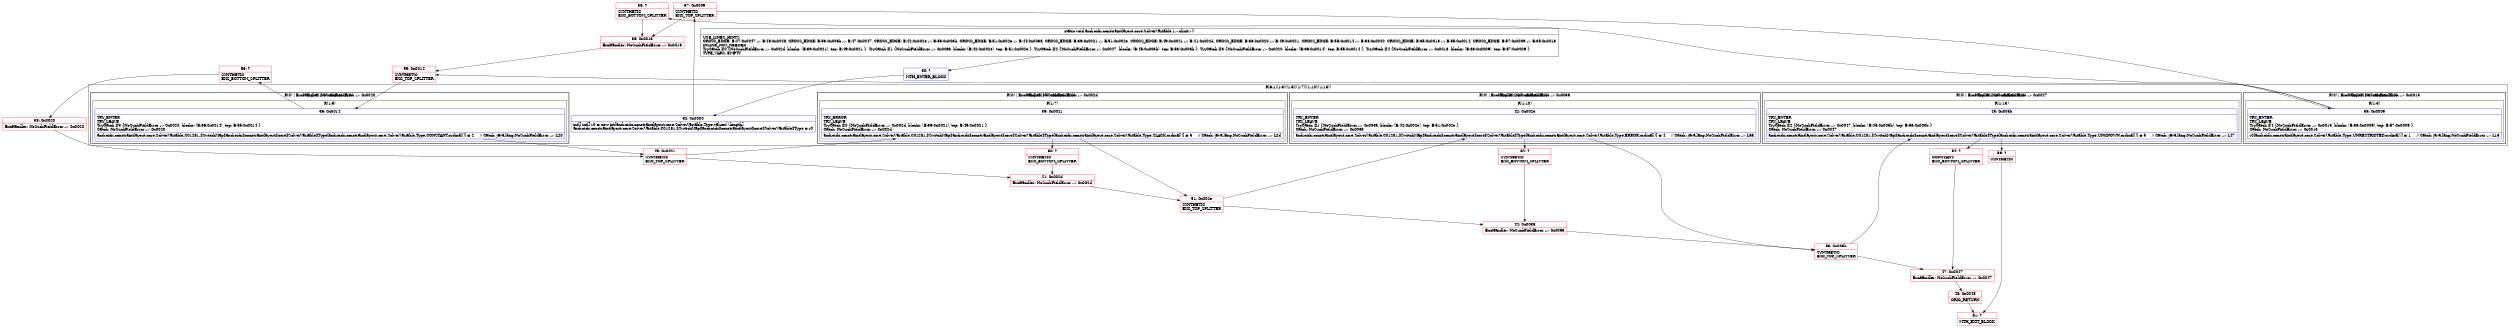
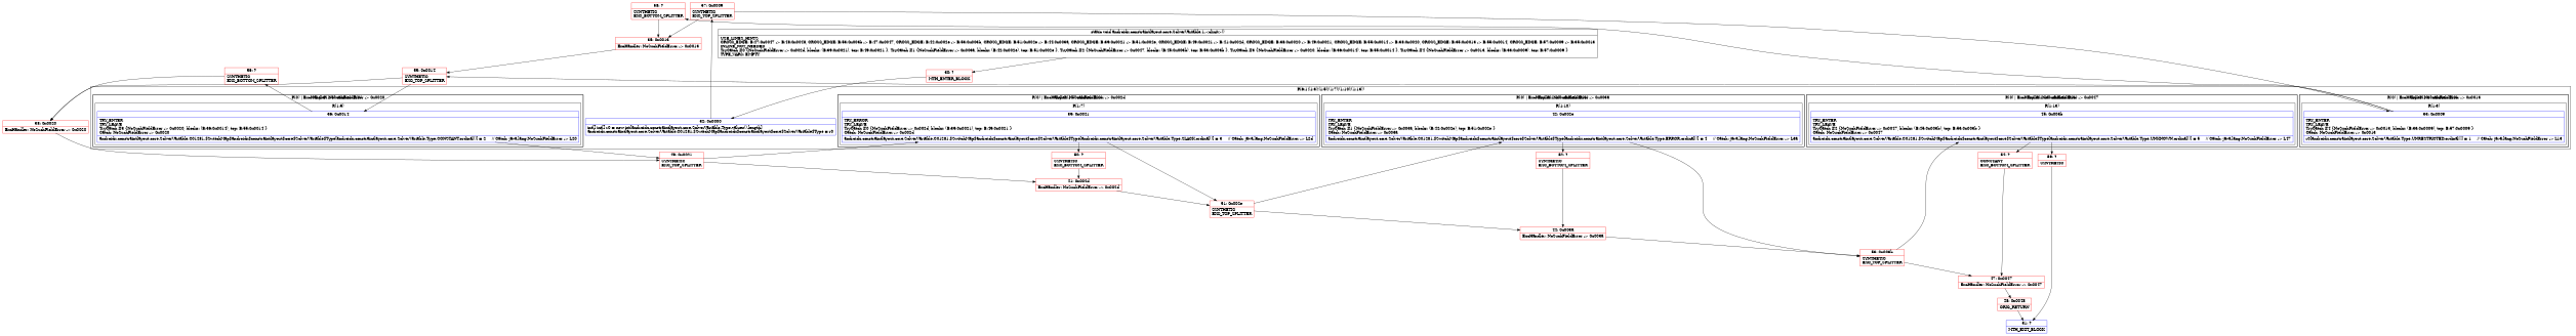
  digraph {
    node [color=red shape=record]
    n1 [color=blue label="{33\:\ 0x0009|TRY_ENTER\lTRY_LEAVE\lTryCatch #4 \{NoSuchFieldError \-\> 0x0013, blocks: (B:33:0x0009), top: B:57:0x0009 \}\lCatch: NoSuchFieldError \-\> 0x0013\l|r0[androidx.constraintlayout.core.SolverVariable.Type.UNRESTRICTED.ordinal()] = 1     \/\/ Catch: java.lang.NoSuchFieldError \-\> L13\l}"]
    n2 [color=blue label="{36\:\ 0x0014|TRY_ENTER\lTRY_LEAVE\lTryCatch #3 \{NoSuchFieldError \-\> 0x0020, blocks: (B:36:0x0014), top: B:55:0x0014 \}\lCatch: NoSuchFieldError \-\> 0x0020\l|androidx.constraintlayout.core.SolverVariable.C01281.$SwitchMap$androidx$constraintlayout$core$SolverVariable$Type[androidx.constraintlayout.core.SolverVariable.Type.CONSTANT.ordinal()] = 2     \/\/ Catch: java.lang.NoSuchFieldError \-\> L20\l}"]
    n3 [color=blue label="{39\:\ 0x0021|TRY_ERROR\lTRY_LEAVE\lTryCatch #0 \{NoSuchFieldError \-\> 0x002d, blocks: (B:39:0x0021), top: B:49:0x0021 \}\lCatch: NoSuchFieldError \-\> 0x002d\l|androidx.constraintlayout.core.SolverVariable.C01281.$SwitchMap$androidx$constraintlayout$core$SolverVariable$Type[androidx.constraintlayout.core.SolverVariable.Type.SLACK.ordinal()] = 3     \/\/ Catch: java.lang.NoSuchFieldError \-\> L2d\l}"]
    n4 [color=blue label="{42\:\ 0x002e|TRY_ENTER\lTRY_LEAVE\lTryCatch #1 \{NoSuchFieldError \-\> 0x003a, blocks: (B:42:0x002e), top: B:51:0x002e \}\lCatch: NoSuchFieldError \-\> 0x003a\l|androidx.constraintlayout.core.SolverVariable.C01281.$SwitchMap$androidx$constraintlayout$core$SolverVariable$Type[androidx.constraintlayout.core.SolverVariable.Type.ERROR.ordinal()] = 4     \/\/ Catch: java.lang.NoSuchFieldError \-\> L3a\l}"]
    n5 [color=blue label="{45\:\ 0x003b|TRY_ENTER\lTRY_LEAVE\lTryCatch #2 \{NoSuchFieldError \-\> 0x0047, blocks: (B:45:0x003b), top: B:53:0x003b \}\lCatch: NoSuchFieldError \-\> 0x0047\l|androidx.constraintlayout.core.SolverVariable.C01281.$SwitchMap$androidx$constraintlayout$core$SolverVariable$Type[androidx.constraintlayout.core.SolverVariable.Type.UNKNOWN.ordinal()] = 5     \/\/ Catch: java.lang.NoSuchFieldError \-\> L47\l}"]
    n6 [color=blue label="{32\:\ 0x0000|int[] int[] r0 = new int[androidx.constraintlayout.core.SolverVariable.Type.values().length]\landroidx.constraintlayout.core.SolverVariable.C01281.$SwitchMap$androidx$constraintlayout$core$SolverVariable$Type = r0\l}"]
    n7 [label="{55\:\ 0x0014|SYNTHETIC\lEXC_TOP_SPLITTER\l}"]
    n8 [label="{58\:\ ?|SYNTHETIC\lEXC_BOTTOM_SPLITTER\l}"]
    n9 [label="{49\:\ 0x0021|SYNTHETIC\lEXC_TOP_SPLITTER\l}"]
    n10 [label="{56\:\ ?|SYNTHETIC\lEXC_BOTTOM_SPLITTER\l}"]
    n11 [label="{50\:\ ?|SYNTHETIC\lEXC_BOTTOM_SPLITTER\l}"]
    n12 [label="{51\:\ 0x002e|SYNTHETIC\lEXC_TOP_SPLITTER\l}"]
    n13 [label="{52\:\ ?|SYNTHETIC\lEXC_BOTTOM_SPLITTER\l}"]
    n14 [label="{53\:\ 0x003b|SYNTHETIC\lEXC_TOP_SPLITTER\l}"]
    n15 [label="{54\:\ ?|CONSTANT\lEXC_BOTTOM_SPLITTER\l}"]
    n16 [label="{59\:\ ?|SYNTHETIC\l}"]
    n17 [label="{57\:\ 0x0009|SYNTHETIC\lEXC_TOP_SPLITTER\l}"]
    n18 [label="{35\:\ 0x0013|ExcHandler: NoSuchFieldError \-\> 0x0013\l}"]
    n19 [label="{38\:\ 0x0020|ExcHandler: NoSuchFieldError \-\> 0x0020\l}"]
    n20 [label="{41\:\ 0x002d|ExcHandler: NoSuchFieldError \-\> 0x002d\l}"]
    n21 [label="{44\:\ 0x003a|ExcHandler: NoSuchFieldError \-\> 0x003a\l}"]
    n22 [label="{47\:\ 0x0047|ExcHandler: NoSuchFieldError \-\> 0x0047\l}"]
-   n23 [label="{31\:\ ?|MTH_EXIT_BLOCK\l}"]
-   n24 [color=blue label="{30\:\ ?|MTH_ENTER_BLOCK\l}"]
+   n23 [color=blue label="{31\:\ ?|MTH_EXIT_BLOCK\l}"]
+   n24 [label="{30\:\ ?|MTH_ENTER_BLOCK\l}"]
    n25 [label="{48\:\ 0x0048|ORIG_RETURN\l}"]
    n26 [label="{static void androidx.constraintlayout.core.SolverVariable.1.\<clinit\>()  | USE_LINES_HINTS\lCROSS_EDGE: B:47:0x0047 \-\> B:48:0x0048, CROSS_EDGE: B:53:0x003b \-\> B:47:0x0047, CROSS_EDGE: B:42:0x002e \-\> B:53:0x003b, CROSS_EDGE: B:51:0x002e \-\> B:44:0x003a, CROSS_EDGE: B:39:0x0021 \-\> B:51:0x002e, CROSS_EDGE: B:49:0x0021 \-\> B:41:0x002d, CROSS_EDGE: B:38:0x0020 \-\> B:49:0x0021, CROSS_EDGE: B:55:0x0014 \-\> B:38:0x0020, CROSS_EDGE: B:35:0x0013 \-\> B:55:0x0014, CROSS_EDGE: B:57:0x0009 \-\> B:35:0x0013\lINLINE_NOT_NEEDED\lTryCatch #0 \{NoSuchFieldError \-\> 0x002d, blocks: (B:39:0x0021), top: B:49:0x0021 \}, TryCatch #1 \{NoSuchFieldError \-\> 0x003a, blocks: (B:42:0x002e), top: B:51:0x002e \}, TryCatch #2 \{NoSuchFieldError \-\> 0x0047, blocks: (B:45:0x003b), top: B:53:0x003b \}, TryCatch #3 \{NoSuchFieldError \-\> 0x0020, blocks: (B:36:0x0014), top: B:55:0x0014 \}, TryCatch #4 \{NoSuchFieldError \-\> 0x0013, blocks: (B:33:0x0009), top: B:57:0x0009 \}\lTYPE_VARS: EMPTY\l}" color=""]
    subgraph cluster_1 {
      label="R(6:1|(1:3)|(1:5)|(1:7)|(1:10)|(1:13))"
      n6
      subgraph cluster_2 {
        label="Try: R(1:3) catches: R(0)"
        subgraph cluster_3 {
          label="R(1:3)"
          n1
        }
        subgraph cluster_4 {
          label="R(0) | ExcHandler: NoSuchFieldError \-\> 0x0013\l"
        }
      }
      subgraph cluster_5 {
        label="Try: R(1:5) catches: R(0)"
        subgraph cluster_6 {
          label="R(1:5)"
          n2
        }
        subgraph cluster_7 {
          label="R(0) | ExcHandler: NoSuchFieldError \-\> 0x0020\l"
        }
      }
      subgraph cluster_8 {
        label="Try: R(1:7) catches: R(0)"
        subgraph cluster_9 {
          label="R(1:7)"
          n3
        }
        subgraph cluster_10 {
          label="R(0) | ExcHandler: NoSuchFieldError \-\> 0x002d\l"
        }
      }
      subgraph cluster_11 {
        label="Try: R(1:10) catches: R(0)"
        subgraph cluster_12 {
          label="R(1:10)"
          n4
        }
        subgraph cluster_13 {
          label="R(0) | ExcHandler: NoSuchFieldError \-\> 0x003a\l"
        }
      }
      subgraph cluster_14 {
        label="Try: R(1:13) catches: R(0)"
        subgraph cluster_15 {
          label="R(1:13)"
          n5
        }
        subgraph cluster_16 {
          label="R(0) | ExcHandler: NoSuchFieldError \-\> 0x0047\l"
        }
      }
    }
    subgraph cluster_17 {
      label="R(0) | ExcHandler: NoSuchFieldError \-\> 0x003a\l"
    }
    subgraph cluster_18 {
      label="R(0) | ExcHandler: NoSuchFieldError \-\> 0x0013\l"
    }
    subgraph cluster_19 {
      label="R(0) | ExcHandler: NoSuchFieldError \-\> 0x0020\l"
    }
    subgraph cluster_20 {
      label="R(0) | ExcHandler: NoSuchFieldError \-\> 0x002d\l"
    }
    subgraph cluster_21 {
      label="R(0) | ExcHandler: NoSuchFieldError \-\> 0x0047\l"
    }
    n1 -> n7
    n1 -> n8
    n2 -> n9
    n2 -> n10
    n3 -> n11
    n3 -> n12
    n4 -> n13
    n4 -> n14
    n5 -> n15
    n5 -> n16
    n6 -> n17
    n7 -> n2
+   n7 -> n19
    n8 -> n18
    n9 -> n3
    n9 -> n20
    n10 -> n19
    n11 -> n20
    n12 -> n4
    n12 -> n21
    n13 -> n21
    n14 -> n5
    n14 -> n22
    n15 -> n22
    n16 -> n23
    n17 -> n1
    n17 -> n18
    n18 -> n7
    n19 -> n9
    n20 -> n12
    n21 -> n14
    n22 -> n25
    n24 -> n6
    n25 -> n23
    n26 -> n24
  }
